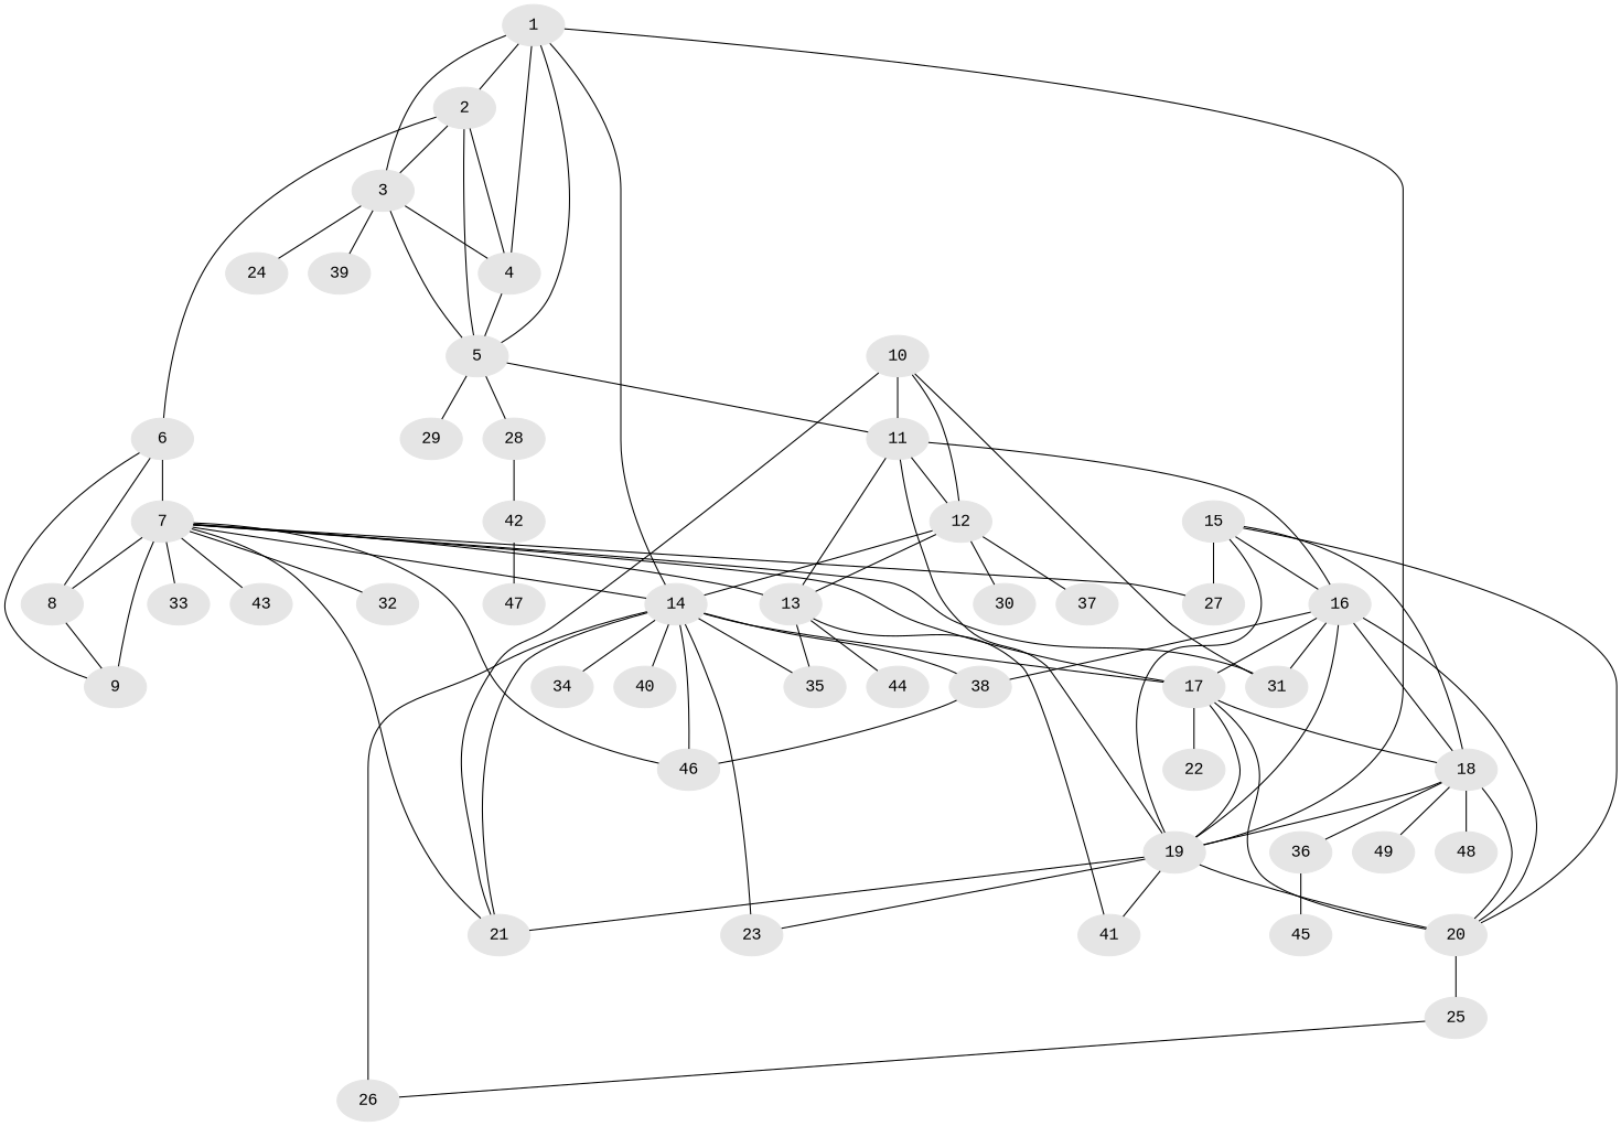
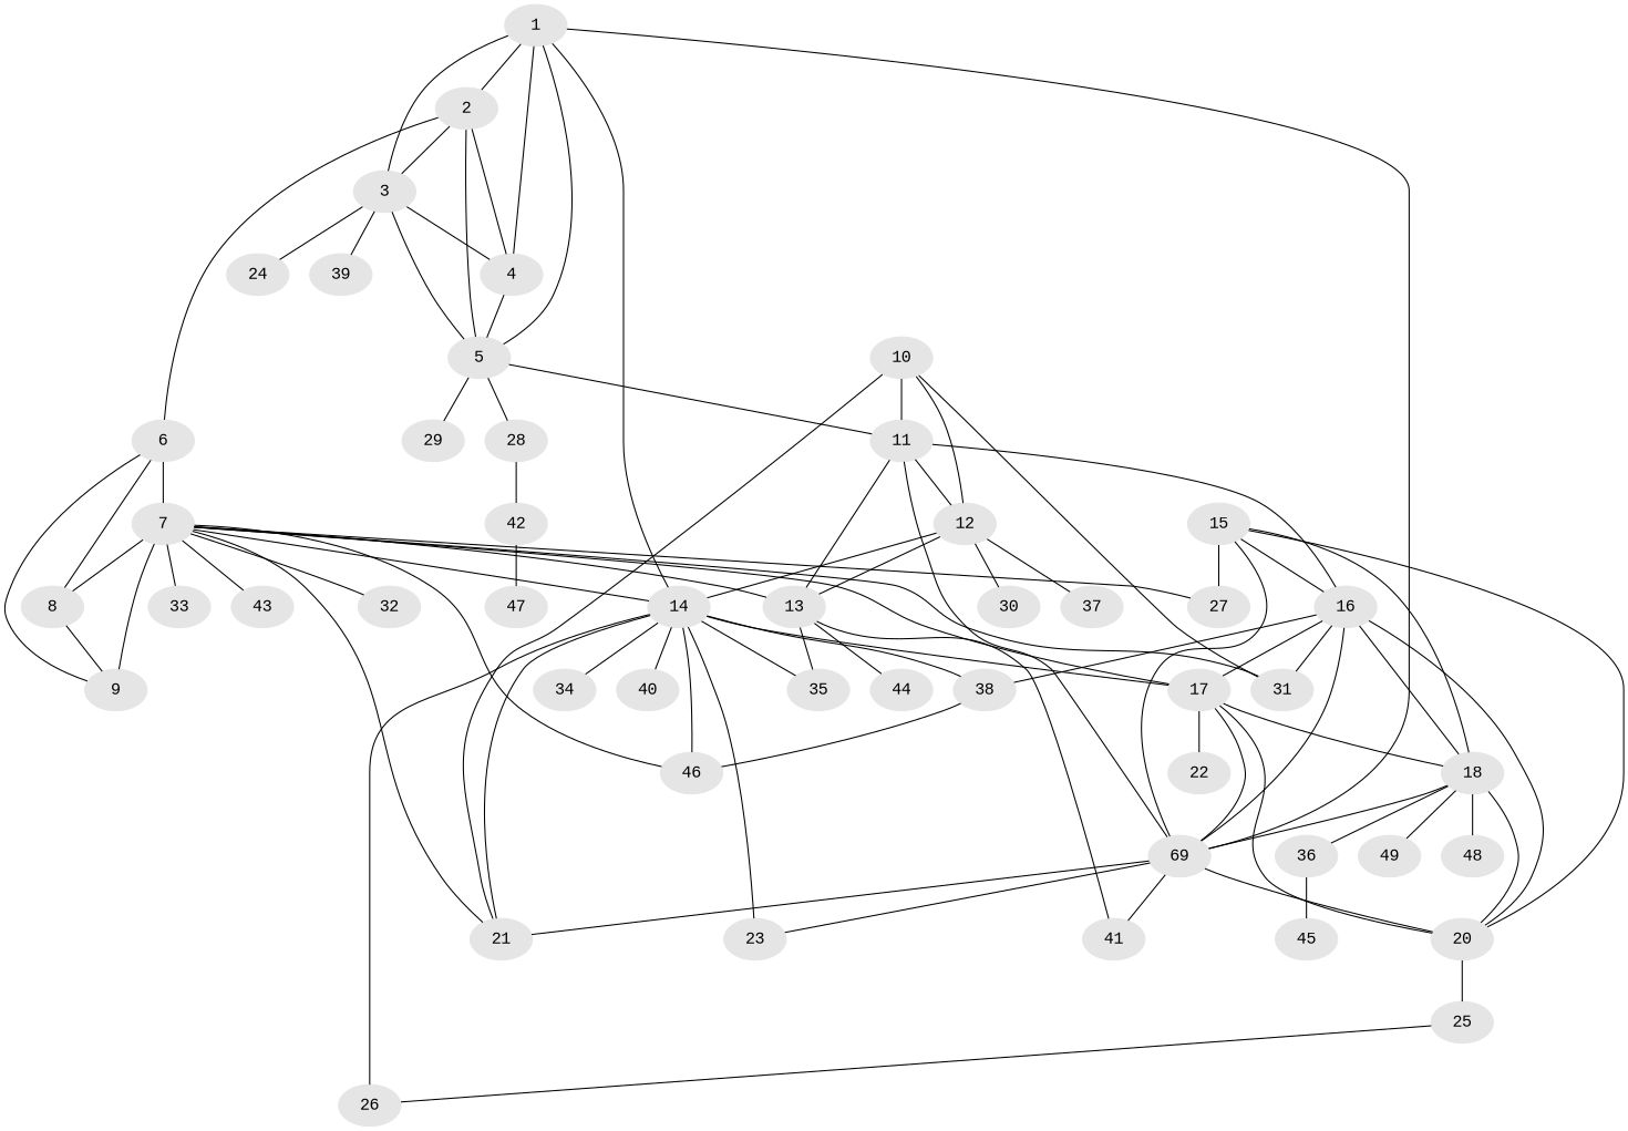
  graph {
    fontname="Liberation Mono"
    node [color=gray90 fontname="Liberation Mono" style=filled]
    edge [fontname="Liberation Mono" weight=1.0]
    1
    2
    3
    4
    5
    14
-   19
+   19 [label=69]
    6
    24
    39
    11
    28
    29
    17
    21
    46
    35
    23
    26
    34
    38
    40
    41
    20
    7
    8
    9
    13
    12
    16
    42
    27
    31
    32
    33
    43
    44
    18
    22
    10
    30
    37
    15
    36
    48
    49
    25
    45
    47
    1 -- 2 [weight=2.0]
    1 -- 3
    1 -- 4
    1 -- 5
    1 -- 14
    1 -- 19
    2 -- 3 [weight=2.0]
    2 -- 4 [weight=3.0]
    2 -- 5 [weight=2.0]
    2 -- 6
    3 -- 4
    3 -- 5
    3 -- 24 [weight=3.0]
    3 -- 39
    4 -- 5
    5 -- 11
    5 -- 28
    5 -- 29
    14 -- 17
    14 -- 21
    14 -- 46
    14 -- 35 [weight=3.0]
    14 -- 23 [weight=2.0]
    14 -- 26 [weight=3.0]
    14 -- 34
    14 -- 38
    14 -- 40 [weight=2.0]
    19 -- 21 [weight=2.0]
    19 -- 23
    19 -- 41
    19 -- 20
    6 -- 7 [weight=3.0]
    6 -- 8
    6 -- 9
    11 -- 19
    11 -- 13 [weight=3.0]
    11 -- 12 [weight=3.0]
    11 -- 16
    28 -- 42
    17 -- 19
    17 -- 20
    17 -- 18
    17 -- 22
    38 -- 46
    20 -- 25 [weight=4.0]
    7 -- 14
    7 -- 17
    7 -- 21
    7 -- 46
    7 -- 8 [weight=3.0]
    7 -- 9 [weight=6.0]
    7 -- 13
    7 -- 27
    7 -- 31
    7 -- 32
    7 -- 33
    7 -- 43
    8 -- 9
    13 -- 35
    13 -- 41
    13 -- 44
    12 -- 14
    12 -- 13
    12 -- 30
    12 -- 37 [weight=2.0]
    16 -- 19 [weight=3.0]
    16 -- 17
    16 -- 38
    16 -- 20
    16 -- 31
    16 -- 18
    42 -- 47
    18 -- 19
    18 -- 20
    18 -- 36
    18 -- 48
    18 -- 49
    10 -- 11 [weight=3.0]
    10 -- 21
    10 -- 12
    10 -- 31
    15 -- 19
    15 -- 20
    15 -- 16
    15 -- 27 [weight=5.0]
    15 -- 18
    36 -- 45
    25 -- 26
  }
